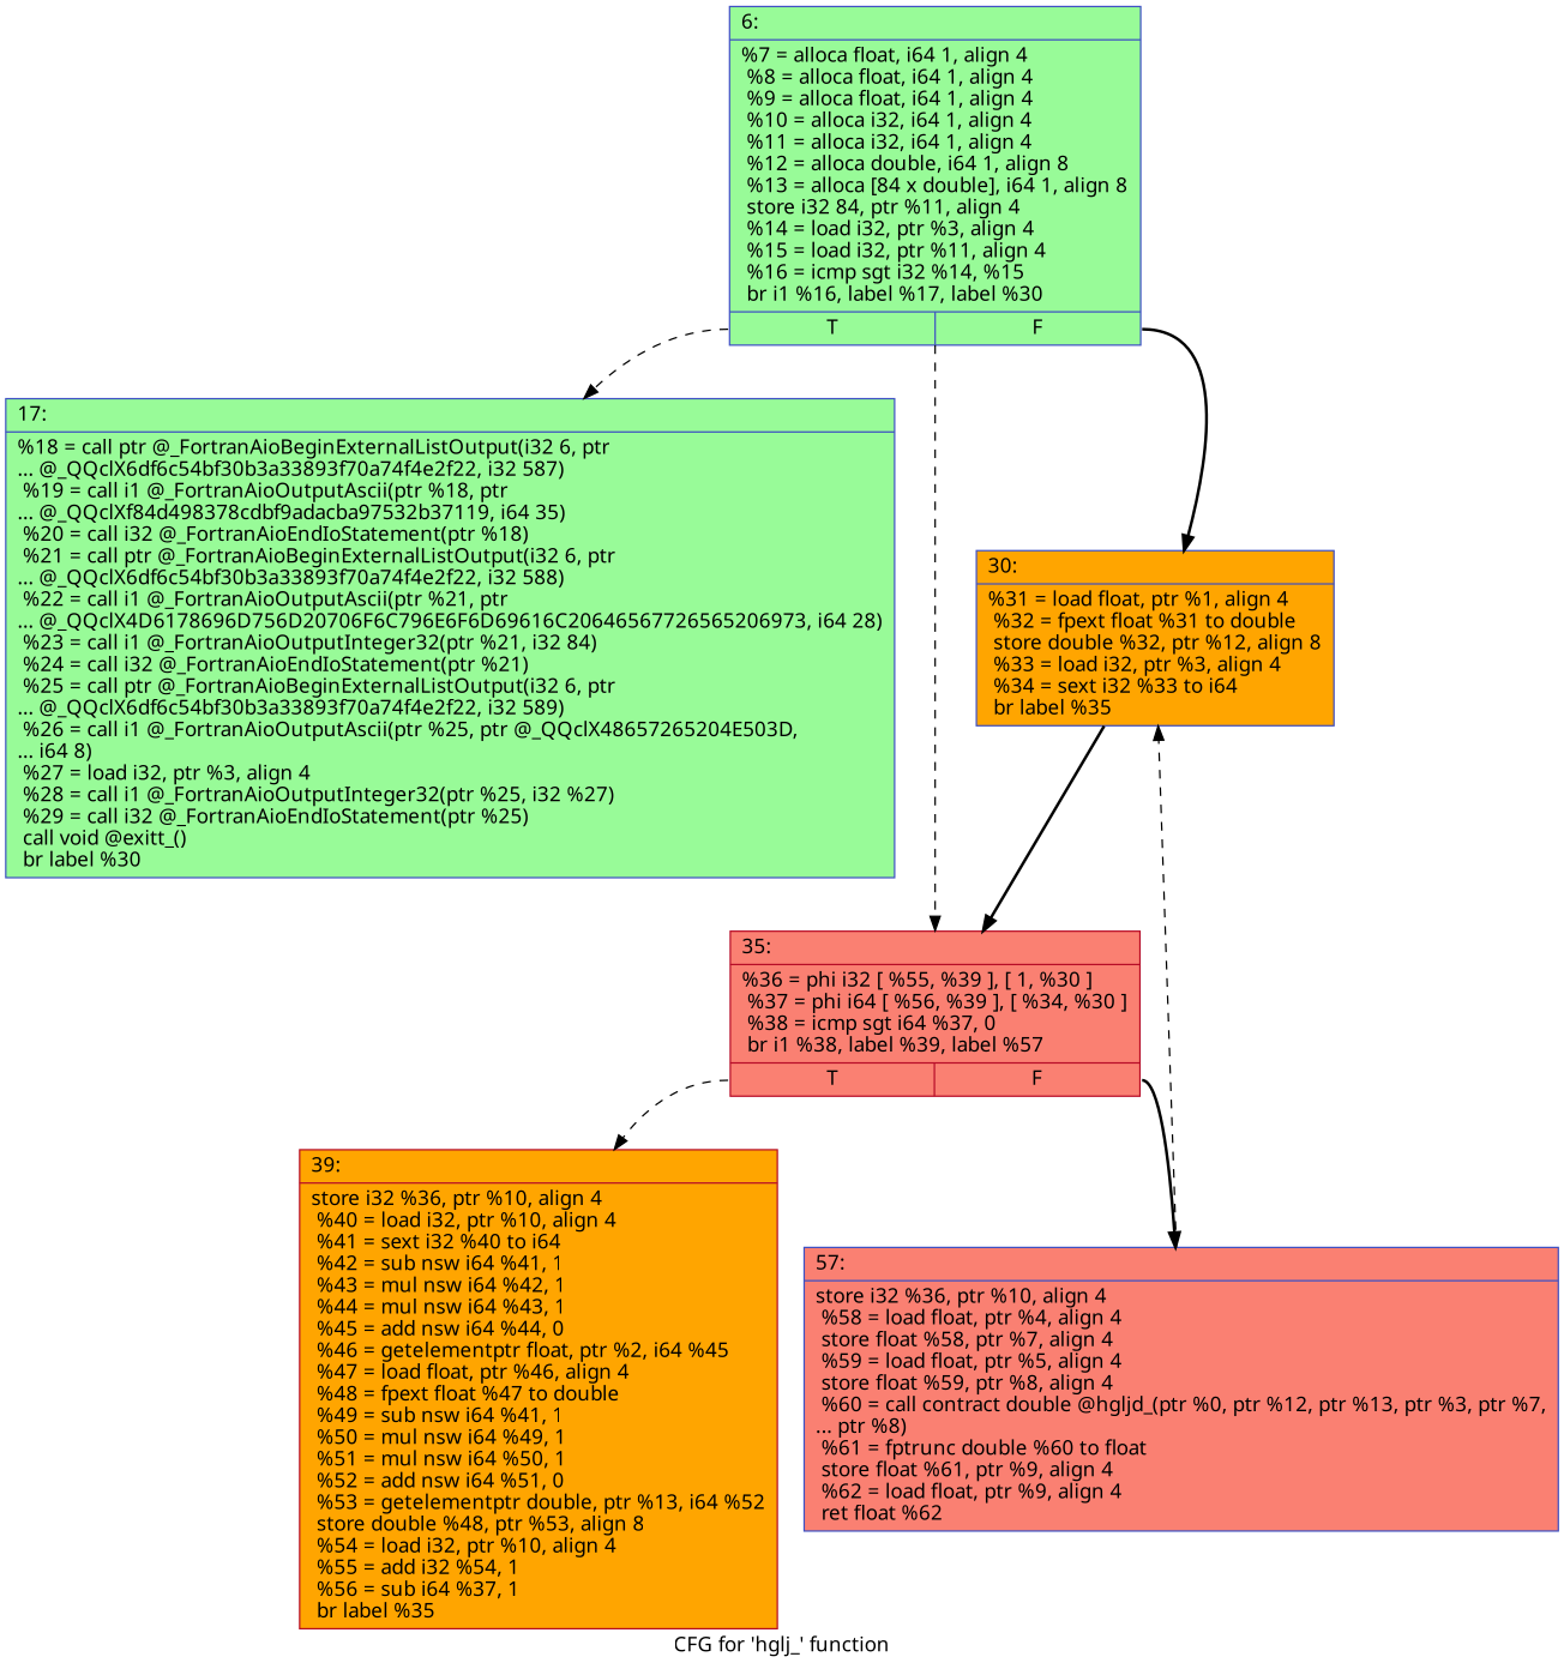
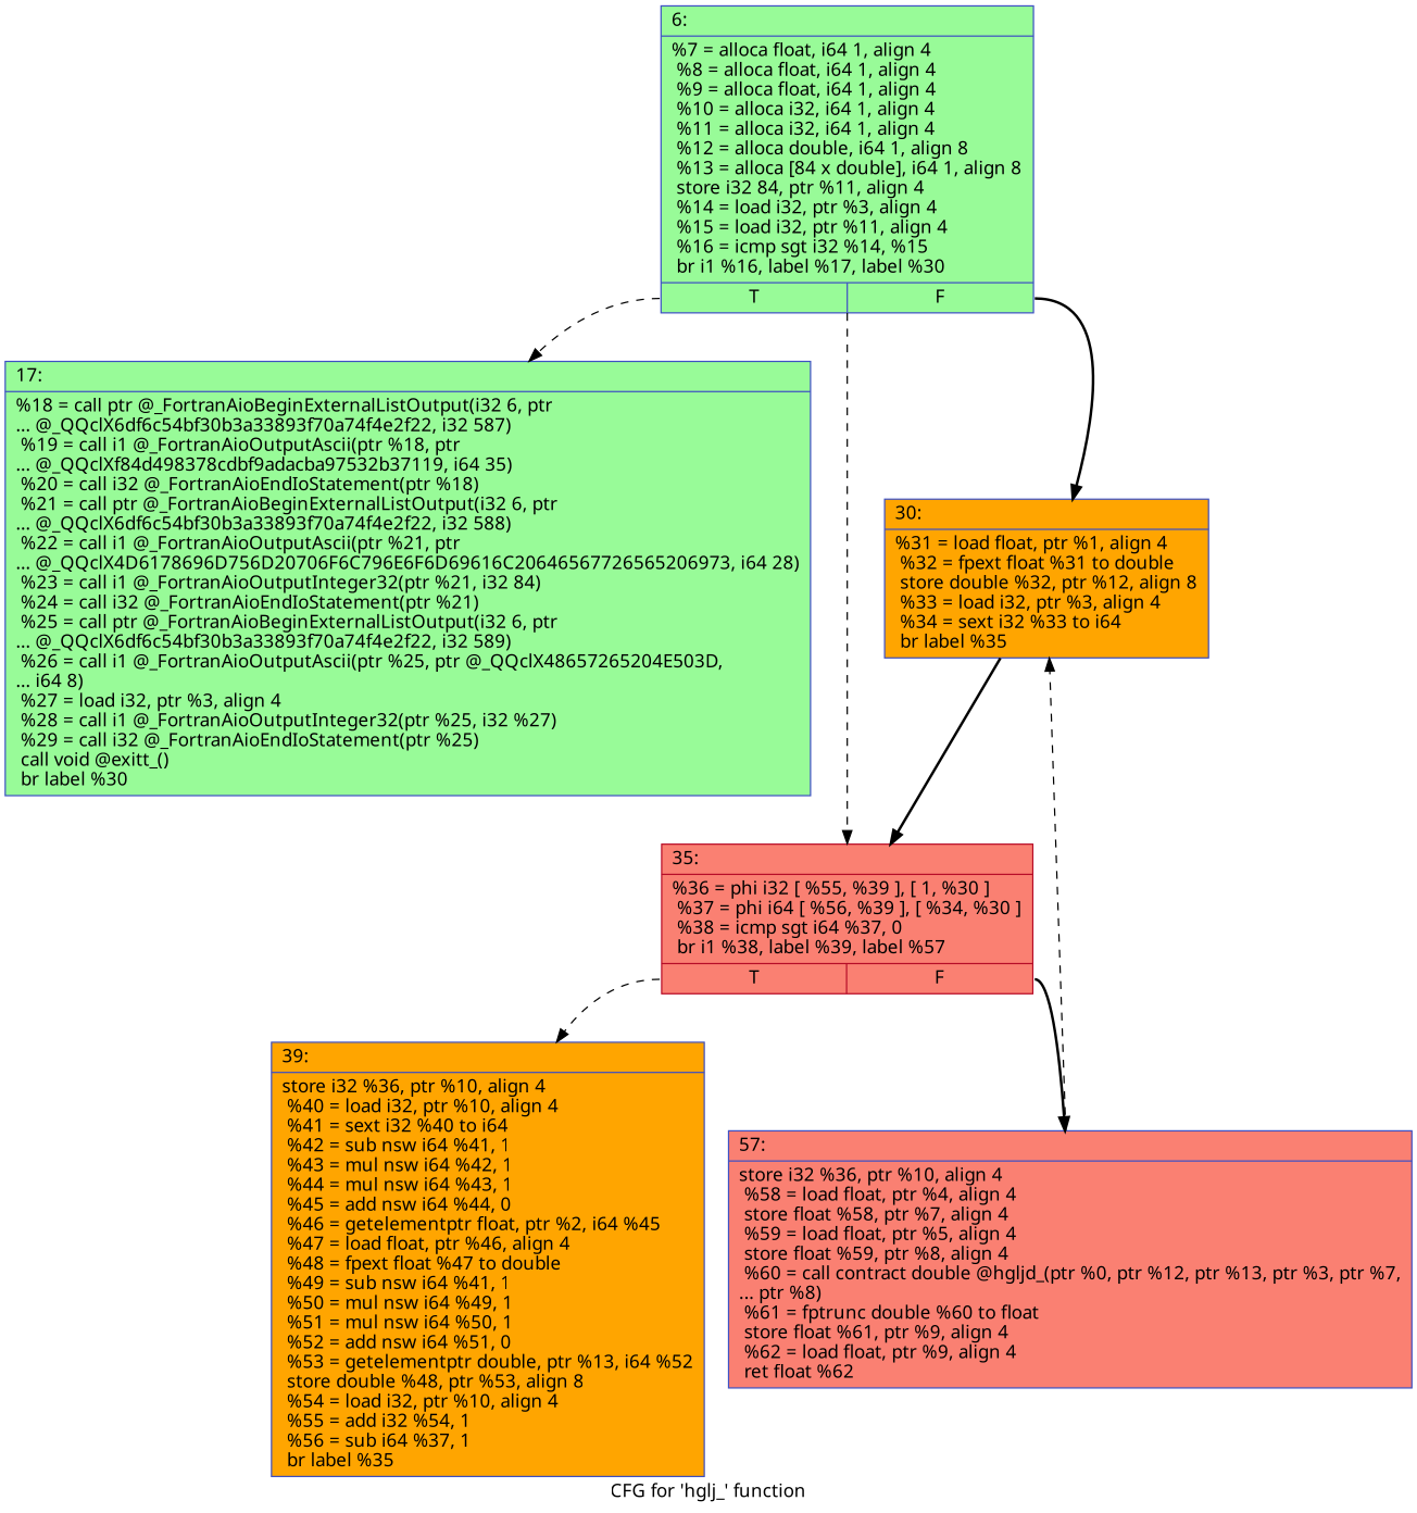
  digraph {
    fontname="Noto Sans"
    label="CFG for 'hglj_' function"
    node [color="#3d50c3ff" fillcolor=palegreen fontname="Noto Sans" shape=record style=filled]
    edge [fontname="Noto Sans" style=dashed]
    n1 [label="{6:\l|  %7 = alloca float, i64 1, align 4\l  %8 = alloca float, i64 1, align 4\l  %9 = alloca float, i64 1, align 4\l  %10 = alloca i32, i64 1, align 4\l  %11 = alloca i32, i64 1, align 4\l  %12 = alloca double, i64 1, align 8\l  %13 = alloca [84 x double], i64 1, align 8\l  store i32 84, ptr %11, align 4\l  %14 = load i32, ptr %3, align 4\l  %15 = load i32, ptr %11, align 4\l  %16 = icmp sgt i32 %14, %15\l  br i1 %16, label %17, label %30\l|{<s0>T|<s1>F}}"]
    n2 [label="{17:\l|  %18 = call ptr @_FortranAioBeginExternalListOutput(i32 6, ptr\l... @_QQclX6df6c54bf30b3a33893f70a74f4e2f22, i32 587)\l  %19 = call i1 @_FortranAioOutputAscii(ptr %18, ptr\l... @_QQclXf84d498378cdbf9adacba97532b37119, i64 35)\l  %20 = call i32 @_FortranAioEndIoStatement(ptr %18)\l  %21 = call ptr @_FortranAioBeginExternalListOutput(i32 6, ptr\l... @_QQclX6df6c54bf30b3a33893f70a74f4e2f22, i32 588)\l  %22 = call i1 @_FortranAioOutputAscii(ptr %21, ptr\l... @_QQclX4D6178696D756D20706F6C796E6F6D69616C20646567726565206973, i64 28)\l  %23 = call i1 @_FortranAioOutputInteger32(ptr %21, i32 84)\l  %24 = call i32 @_FortranAioEndIoStatement(ptr %21)\l  %25 = call ptr @_FortranAioBeginExternalListOutput(i32 6, ptr\l... @_QQclX6df6c54bf30b3a33893f70a74f4e2f22, i32 589)\l  %26 = call i1 @_FortranAioOutputAscii(ptr %25, ptr @_QQclX48657265204E503D,\l... i64 8)\l  %27 = load i32, ptr %3, align 4\l  %28 = call i1 @_FortranAioOutputInteger32(ptr %25, i32 %27)\l  %29 = call i32 @_FortranAioEndIoStatement(ptr %25)\l  call void @exitt_()\l  br label %30\l}"]
    n3 [fillcolor=orange label="{30:\l|  %31 = load float, ptr %1, align 4\l  %32 = fpext float %31 to double\l  store double %32, ptr %12, align 8\l  %33 = load i32, ptr %3, align 4\l  %34 = sext i32 %33 to i64\l  br label %35\l}"]
    n4 [color="#b70d28ff" fillcolor=salmon label="{35:\l|  %36 = phi i32 [ %55, %39 ], [ 1, %30 ]\l  %37 = phi i64 [ %56, %39 ], [ %34, %30 ]\l  %38 = icmp sgt i64 %37, 0\l  br i1 %38, label %39, label %57\l|{<s0>T|<s1>F}}"]
-   n5 [color="#b70d28ff" fillcolor=orange label="{39:\l|  store i32 %36, ptr %10, align 4\l  %40 = load i32, ptr %10, align 4\l  %41 = sext i32 %40 to i64\l  %42 = sub nsw i64 %41, 1\l  %43 = mul nsw i64 %42, 1\l  %44 = mul nsw i64 %43, 1\l  %45 = add nsw i64 %44, 0\l  %46 = getelementptr float, ptr %2, i64 %45\l  %47 = load float, ptr %46, align 4\l  %48 = fpext float %47 to double\l  %49 = sub nsw i64 %41, 1\l  %50 = mul nsw i64 %49, 1\l  %51 = mul nsw i64 %50, 1\l  %52 = add nsw i64 %51, 0\l  %53 = getelementptr double, ptr %13, i64 %52\l  store double %48, ptr %53, align 8\l  %54 = load i32, ptr %10, align 4\l  %55 = add i32 %54, 1\l  %56 = sub i64 %37, 1\l  br label %35\l}"]
+   n5 [fillcolor=orange label="{39:\l|  store i32 %36, ptr %10, align 4\l  %40 = load i32, ptr %10, align 4\l  %41 = sext i32 %40 to i64\l  %42 = sub nsw i64 %41, 1\l  %43 = mul nsw i64 %42, 1\l  %44 = mul nsw i64 %43, 1\l  %45 = add nsw i64 %44, 0\l  %46 = getelementptr float, ptr %2, i64 %45\l  %47 = load float, ptr %46, align 4\l  %48 = fpext float %47 to double\l  %49 = sub nsw i64 %41, 1\l  %50 = mul nsw i64 %49, 1\l  %51 = mul nsw i64 %50, 1\l  %52 = add nsw i64 %51, 0\l  %53 = getelementptr double, ptr %13, i64 %52\l  store double %48, ptr %53, align 8\l  %54 = load i32, ptr %10, align 4\l  %55 = add i32 %54, 1\l  %56 = sub i64 %37, 1\l  br label %35\l}"]
    n6 [fillcolor=salmon label="{57:\l|  store i32 %36, ptr %10, align 4\l  %58 = load float, ptr %4, align 4\l  store float %58, ptr %7, align 4\l  %59 = load float, ptr %5, align 4\l  store float %59, ptr %8, align 4\l  %60 = call contract double @hgljd_(ptr %0, ptr %12, ptr %13, ptr %3, ptr %7,\l... ptr %8)\l  %61 = fptrunc double %60 to float\l  store float %61, ptr %9, align 4\l  %62 = load float, ptr %9, align 4\l  ret float %62\l}"]
    n1 -> n2 [tailport=s0]
    n1 -> n3 [style=bold tailport=s1]
    n1 -> n4
    n3 -> n4 [style=bold]
    n4 -> n5 [tailport=s0]
    n4 -> n6 [style=bold tailport=s1]
    n6 -> n3
  }
